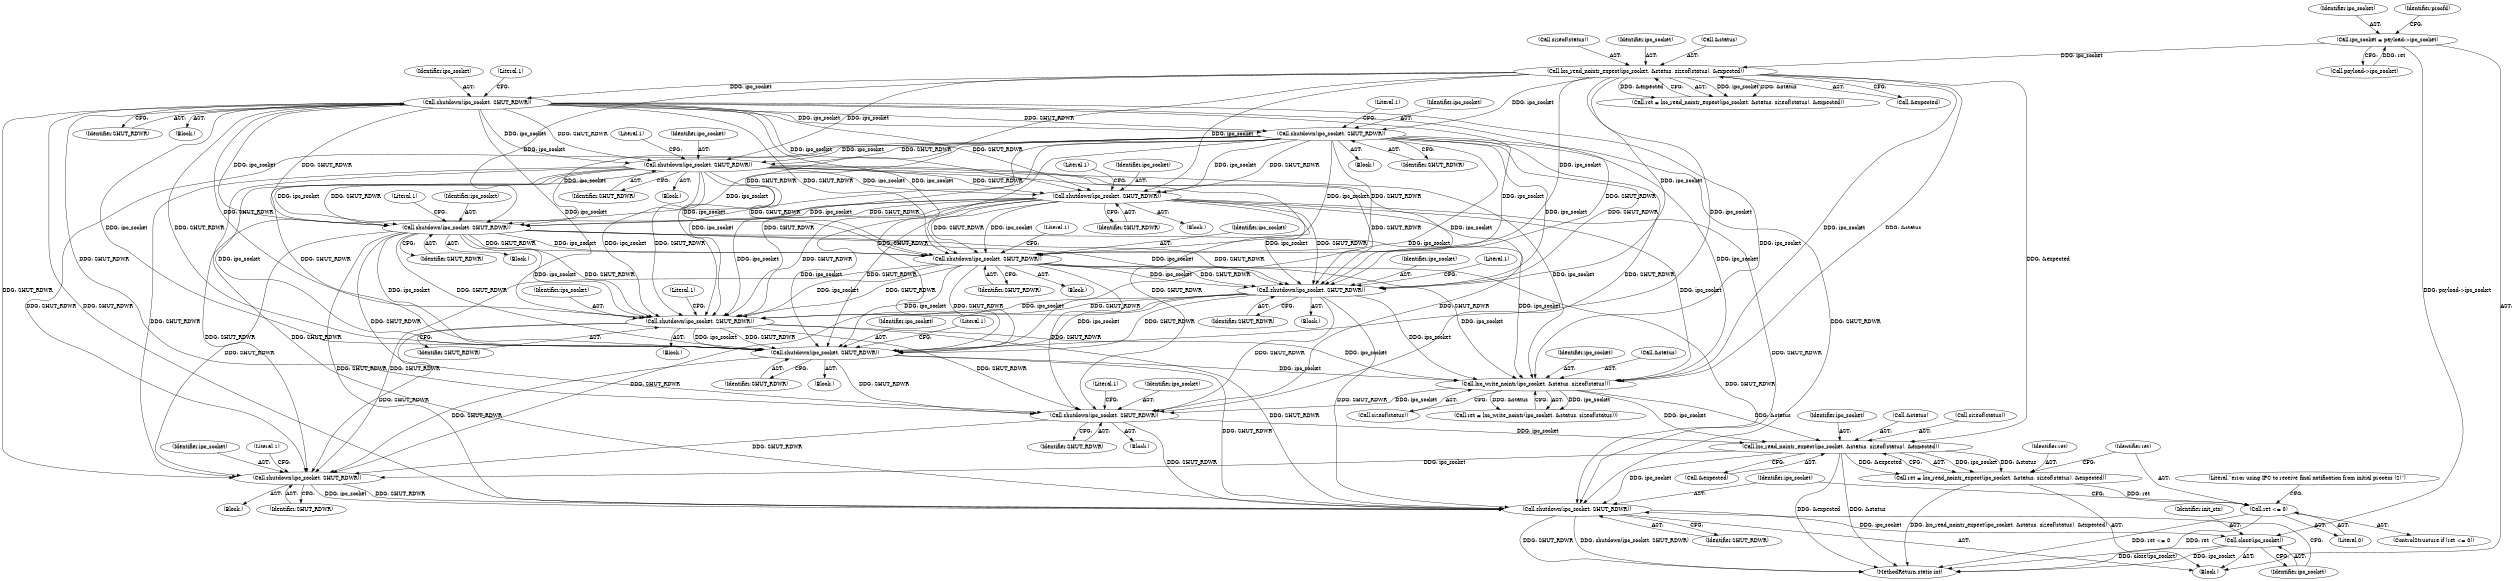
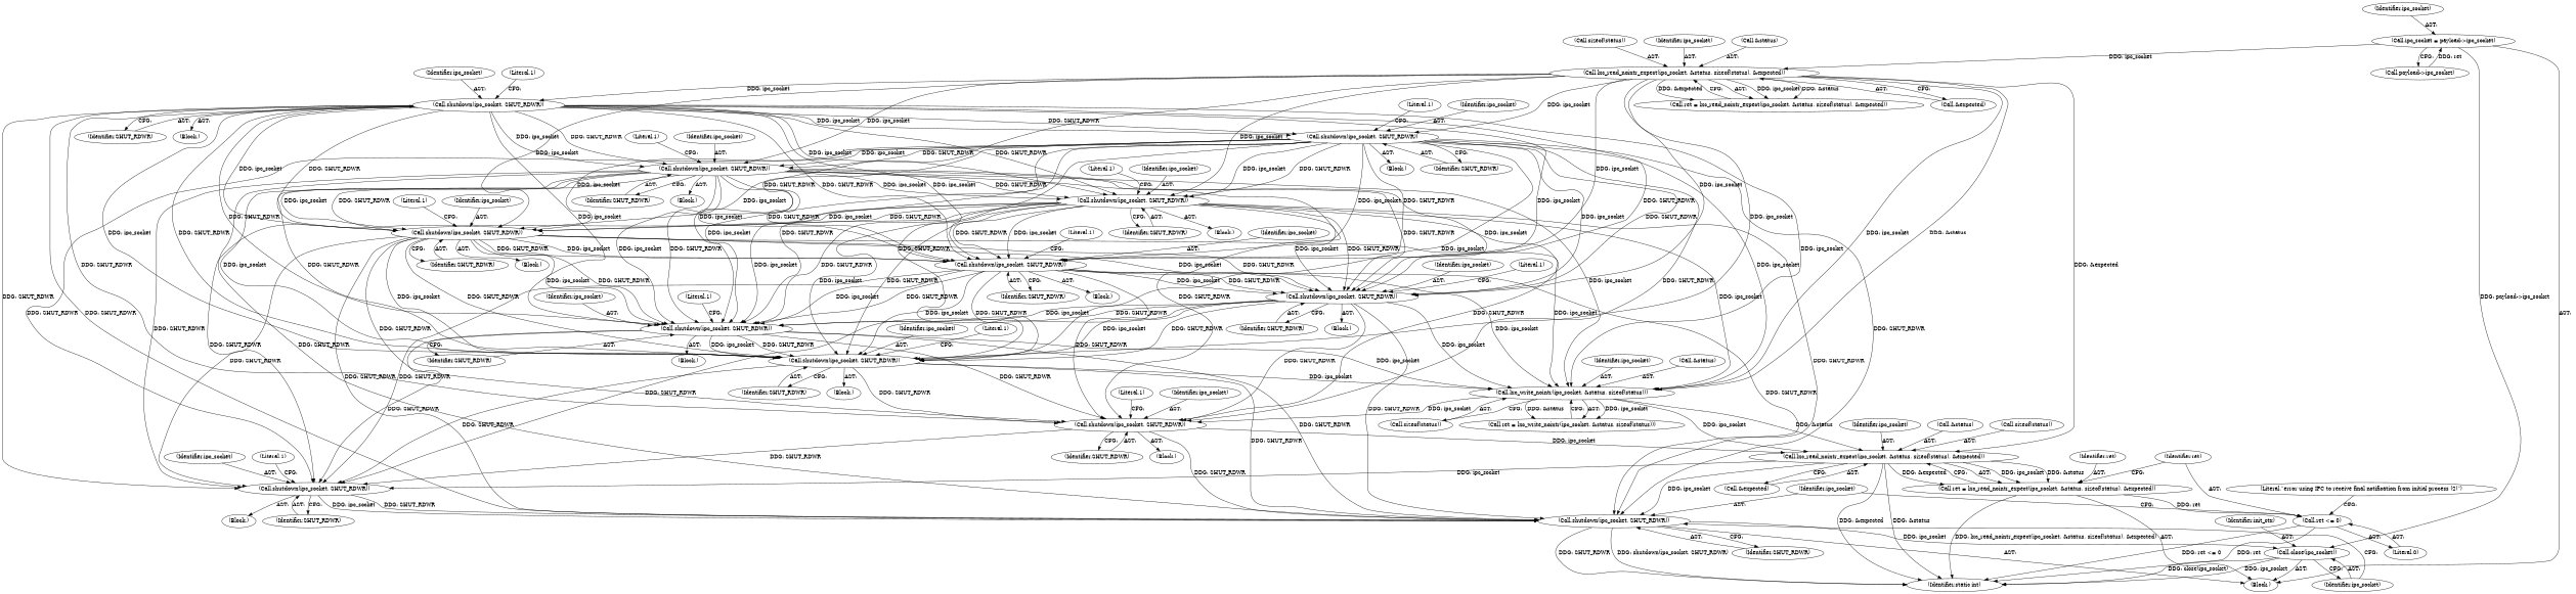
  digraph {
    n1 [label="(Call,lxc_read_nointr_expect(ipc_socket, &status, sizeof(status), &expected))"]
    n2 [label="(Call,ret = lxc_read_nointr_expect(ipc_socket, &status, sizeof(status), &expected))"]
    n3 [label="(Call,shutdown(ipc_socket, SHUT_RDWR))"]
    n4 [label="(Call,shutdown(ipc_socket, SHUT_RDWR))"]
    n5 [label="(Call,&expected)"]
-   n6 [label="(MethodReturn,static int)"]
+   n6 [label="(Identifier,static int)"]
    n7 [label="(Block,)"]
    n8 [label="(Call,ret <= 0)"]
    n9 [label="(Identifier,SHUT_RDWR)"]
    n10 [label="(Block,)"]
    n11 [label="(Call,close(ipc_socket))"]
    n12 [label="(Identifier,SHUT_RDWR)"]
    n13 [label="(Call,shutdown(ipc_socket, SHUT_RDWR))"]
    n14 [label="(Identifier,SHUT_RDWR)"]
    n15 [label="(Block,)"]
    n16 [label="(Call,lxc_write_nointr(ipc_socket, &status, sizeof(status)))"]
    n17 [label="(Call,ret = lxc_write_nointr(ipc_socket, &status, sizeof(status)))"]
    n18 [label="(Call,sizeof(status))"]
    n19 [label="(Call,shutdown(ipc_socket, SHUT_RDWR))"]
    n20 [label="(Call,shutdown(ipc_socket, SHUT_RDWR))"]
    n21 [label="(Call,shutdown(ipc_socket, SHUT_RDWR))"]
    n22 [label="(Call,shutdown(ipc_socket, SHUT_RDWR))"]
    n23 [label="(Identifier,SHUT_RDWR)"]
    n24 [label="(Block,)"]
    n25 [label="(Identifier,SHUT_RDWR)"]
    n26 [label="(Block,)"]
    n27 [label="(Identifier,SHUT_RDWR)"]
    n28 [label="(Block,)"]
    n29 [label="(Identifier,SHUT_RDWR)"]
    n30 [label="(Block,)"]
    n31 [label="(Call,lxc_read_nointr_expect(ipc_socket, &status, sizeof(status), &expected))"]
    n32 [label="(Call,shutdown(ipc_socket, SHUT_RDWR))"]
    n33 [label="(Call,shutdown(ipc_socket, SHUT_RDWR))"]
    n34 [label="(Call,shutdown(ipc_socket, SHUT_RDWR))"]
    n35 [label="(Call,shutdown(ipc_socket, SHUT_RDWR))"]
    n36 [label="(Call,shutdown(ipc_socket, SHUT_RDWR))"]
    n37 [label="(Call,ret = lxc_read_nointr_expect(ipc_socket, &status, sizeof(status), &expected))"]
    n38 [label="(Call,&expected)"]
    n39 [label="(Identifier,SHUT_RDWR)"]
    n40 [label="(Block,)"]
    n41 [label="(Block,)"]
    n42 [label="(Identifier,SHUT_RDWR)"]
    n43 [label="(Identifier,SHUT_RDWR)"]
    n44 [label="(Block,)"]
    n45 [label="(Identifier,SHUT_RDWR)"]
    n46 [label="(Block,)"]
    n47 [label="(Identifier,SHUT_RDWR)"]
    n48 [label="(Block,)"]
    n49 [label="(Call,ipc_socket = payload->ipc_socket)"]
    n50 [label="(Call,payload->ipc_socket)"]
-   n51 [label="(ControlStructure,if (ret <= 0))"]
    n52 [label="(Literal,0)"]
    n53 [label="(Identifier,ipc_socket)"]
    n54 [label="(Literal,1)"]
    n55 [label="(Literal,\"error using IPC to receive final notification from initial process (2)\")"]
    n56 [label="(Literal,1)"]
    n57 [label="(Literal,1)"]
    n58 [label="(Identifier,ipc_socket)"]
    n59 [label="(Call,sizeof(status))"]
    n60 [label="(Identifier,ipc_socket)"]
    n61 [label="(Literal,1)"]
    n62 [label="(Identifier,ipc_socket)"]
    n63 [label="(Literal,1)"]
    n64 [label="(Literal,1)"]
    n65 [label="(Identifier,ipc_socket)"]
    n66 [label="(Identifier,ipc_socket)"]
    n67 [label="(Literal,1)"]
    n68 [label="(Identifier,ipc_socket)"]
    n69 [label="(Identifier,ipc_socket)"]
    n70 [label="(Literal,1)"]
    n71 [label="(Identifier,ipc_socket)"]
    n72 [label="(Identifier,ipc_socket)"]
    n73 [label="(Identifier,ipc_socket)"]
    n74 [label="(Identifier,ipc_socket)"]
    n75 [label="(Identifier,ipc_socket)"]
    n76 [label="(Identifier,ipc_socket)"]
    n77 [label="(Call,&status)"]
    n78 [label="(Identifier,init_ctx)"]
    n79 [label="(Literal,1)"]
    n80 [label="(Literal,1)"]
    n81 [label="(Call,&status)"]
    n82 [label="(Identifier,ipc_socket)"]
    n83 [label="(Identifier,ipc_socket)"]
    n84 [label="(Identifier,ipc_socket)"]
    n85 [label="(Identifier,ret)"]
    n86 [label="(Literal,1)"]
    n87 [label="(Identifier,ret)"]
    n88 [label="(Call,&status)"]
    n89 [label="(Call,sizeof(status))"]
-   n90 [label="(Identifier,procfd)"]
    n1 -> n2 [label="AST: "]
    n1 -> n2 [label="DDG: ipc_socket"]
    n1 -> n2 [label="DDG: &status"]
    n1 -> n2 [label="DDG: &expected"]
    n1 -> n3 [label="DDG: ipc_socket"]
    n1 -> n4 [label="DDG: ipc_socket"]
    n1 -> n5 [label="CFG: "]
    n1 -> n6 [label="DDG: &expected"]
    n1 -> n6 [label="DDG: &status"]
    n2 -> n1 [label="CFG: "]
    n2 -> n6 [label="DDG: lxc_read_nointr_expect(ipc_socket, &status, sizeof(status), &expected)"]
    n2 -> n7 [label="AST: "]
    n2 -> n8 [label="DDG: ret"]
    n3 -> n4 [label="DDG: ipc_socket"]
    n3 -> n4 [label="DDG: SHUT_RDWR"]
    n3 -> n9 [label="CFG: "]
    n3 -> n10 [label="AST: "]
    n4 -> n6 [label="DDG: shutdown(ipc_socket, SHUT_RDWR)"]
    n4 -> n6 [label="DDG: SHUT_RDWR"]
    n4 -> n7 [label="AST: "]
    n4 -> n11 [label="DDG: ipc_socket"]
    n4 -> n12 [label="CFG: "]
    n5 -> n1 [label="AST: "]
    n8 -> n6 [label="DDG: ret <= 0"]
    n8 -> n6 [label="DDG: ret"]
-   n8 -> n51 [label="AST: "]
    n8 -> n52 [label="AST: "]
    n9 -> n3 [label="AST: "]
    n11 -> n6 [label="DDG: ipc_socket"]
    n11 -> n6 [label="DDG: close(ipc_socket)"]
    n11 -> n7 [label="AST: "]
    n11 -> n53 [label="CFG: "]
    n12 -> n4 [label="AST: "]
    n13 -> n1 [label="DDG: ipc_socket"]
    n13 -> n3 [label="DDG: SHUT_RDWR"]
    n13 -> n4 [label="DDG: SHUT_RDWR"]
    n13 -> n14 [label="CFG: "]
    n13 -> n15 [label="AST: "]
    n14 -> n13 [label="AST: "]
    n16 -> n1 [label="DDG: ipc_socket"]
    n16 -> n1 [label="DDG: &status"]
    n16 -> n13 [label="DDG: ipc_socket"]
    n16 -> n17 [label="AST: "]
    n16 -> n17 [label="DDG: ipc_socket"]
    n16 -> n17 [label="DDG: &status"]
    n16 -> n18 [label="CFG: "]
    n17 -> n16 [label="CFG: "]
    n18 -> n16 [label="AST: "]
    n19 -> n3 [label="DDG: SHUT_RDWR"]
    n19 -> n4 [label="DDG: SHUT_RDWR"]
    n19 -> n13 [label="DDG: SHUT_RDWR"]
    n19 -> n16 [label="DDG: ipc_socket"]
    n19 -> n20 [label="DDG: ipc_socket"]
    n19 -> n20 [label="DDG: SHUT_RDWR"]
    n19 -> n21 [label="DDG: ipc_socket"]
    n19 -> n21 [label="DDG: SHUT_RDWR"]
    n19 -> n22 [label="DDG: ipc_socket"]
    n19 -> n22 [label="DDG: SHUT_RDWR"]
    n19 -> n23 [label="CFG: "]
    n19 -> n24 [label="AST: "]
    n20 -> n3 [label="DDG: SHUT_RDWR"]
    n20 -> n4 [label="DDG: SHUT_RDWR"]
    n20 -> n13 [label="DDG: SHUT_RDWR"]
    n20 -> n16 [label="DDG: ipc_socket"]
    n20 -> n21 [label="DDG: ipc_socket"]
    n20 -> n21 [label="DDG: SHUT_RDWR"]
    n20 -> n22 [label="DDG: ipc_socket"]
    n20 -> n22 [label="DDG: SHUT_RDWR"]
    n20 -> n25 [label="CFG: "]
    n20 -> n26 [label="AST: "]
    n21 -> n3 [label="DDG: SHUT_RDWR"]
    n21 -> n4 [label="DDG: SHUT_RDWR"]
    n21 -> n13 [label="DDG: SHUT_RDWR"]
    n21 -> n16 [label="DDG: ipc_socket"]
    n21 -> n27 [label="CFG: "]
    n21 -> n28 [label="AST: "]
    n22 -> n3 [label="DDG: SHUT_RDWR"]
    n22 -> n4 [label="DDG: SHUT_RDWR"]
    n22 -> n13 [label="DDG: SHUT_RDWR"]
    n22 -> n16 [label="DDG: ipc_socket"]
    n22 -> n21 [label="DDG: ipc_socket"]
    n22 -> n21 [label="DDG: SHUT_RDWR"]
    n22 -> n29 [label="CFG: "]
    n22 -> n30 [label="AST: "]
    n23 -> n19 [label="AST: "]
    n25 -> n20 [label="AST: "]
    n27 -> n21 [label="AST: "]
    n29 -> n22 [label="AST: "]
    n31 -> n1 [label="DDG: &expected"]
    n31 -> n16 [label="DDG: ipc_socket"]
    n31 -> n16 [label="DDG: &status"]
    n31 -> n19 [label="DDG: ipc_socket"]
    n31 -> n20 [label="DDG: ipc_socket"]
    n31 -> n21 [label="DDG: ipc_socket"]
    n31 -> n22 [label="DDG: ipc_socket"]
    n31 -> n32 [label="DDG: ipc_socket"]
    n31 -> n33 [label="DDG: ipc_socket"]
    n31 -> n34 [label="DDG: ipc_socket"]
    n31 -> n35 [label="DDG: ipc_socket"]
    n31 -> n36 [label="DDG: ipc_socket"]
    n31 -> n37 [label="AST: "]
    n31 -> n37 [label="DDG: ipc_socket"]
    n31 -> n37 [label="DDG: &status"]
    n31 -> n37 [label="DDG: &expected"]
    n31 -> n38 [label="CFG: "]
    n32 -> n3 [label="DDG: SHUT_RDWR"]
    n32 -> n4 [label="DDG: SHUT_RDWR"]
    n32 -> n13 [label="DDG: SHUT_RDWR"]
    n32 -> n16 [label="DDG: ipc_socket"]
    n32 -> n19 [label="DDG: ipc_socket"]
    n32 -> n19 [label="DDG: SHUT_RDWR"]
    n32 -> n20 [label="DDG: ipc_socket"]
    n32 -> n20 [label="DDG: SHUT_RDWR"]
    n32 -> n21 [label="DDG: ipc_socket"]
    n32 -> n21 [label="DDG: SHUT_RDWR"]
    n32 -> n22 [label="DDG: ipc_socket"]
    n32 -> n22 [label="DDG: SHUT_RDWR"]
    n32 -> n35 [label="DDG: ipc_socket"]
    n32 -> n35 [label="DDG: SHUT_RDWR"]
    n32 -> n36 [label="DDG: ipc_socket"]
    n32 -> n36 [label="DDG: SHUT_RDWR"]
    n32 -> n39 [label="CFG: "]
    n32 -> n40 [label="AST: "]
    n33 -> n3 [label="DDG: SHUT_RDWR"]
    n33 -> n4 [label="DDG: SHUT_RDWR"]
    n33 -> n13 [label="DDG: SHUT_RDWR"]
    n33 -> n16 [label="DDG: ipc_socket"]
    n33 -> n19 [label="DDG: ipc_socket"]
    n33 -> n19 [label="DDG: SHUT_RDWR"]
    n33 -> n20 [label="DDG: ipc_socket"]
    n33 -> n20 [label="DDG: SHUT_RDWR"]
    n33 -> n21 [label="DDG: ipc_socket"]
    n33 -> n21 [label="DDG: SHUT_RDWR"]
    n33 -> n22 [label="DDG: ipc_socket"]
    n33 -> n22 [label="DDG: SHUT_RDWR"]
    n33 -> n32 [label="DDG: ipc_socket"]
    n33 -> n32 [label="DDG: SHUT_RDWR"]
    n33 -> n35 [label="DDG: ipc_socket"]
    n33 -> n35 [label="DDG: SHUT_RDWR"]
    n33 -> n36 [label="DDG: ipc_socket"]
    n33 -> n36 [label="DDG: SHUT_RDWR"]
    n33 -> n41 [label="AST: "]
    n33 -> n42 [label="CFG: "]
    n34 -> n3 [label="DDG: SHUT_RDWR"]
    n34 -> n4 [label="DDG: SHUT_RDWR"]
    n34 -> n13 [label="DDG: SHUT_RDWR"]
    n34 -> n16 [label="DDG: ipc_socket"]
    n34 -> n19 [label="DDG: ipc_socket"]
    n34 -> n19 [label="DDG: SHUT_RDWR"]
    n34 -> n20 [label="DDG: ipc_socket"]
    n34 -> n20 [label="DDG: SHUT_RDWR"]
    n34 -> n21 [label="DDG: ipc_socket"]
    n34 -> n21 [label="DDG: SHUT_RDWR"]
    n34 -> n22 [label="DDG: ipc_socket"]
    n34 -> n22 [label="DDG: SHUT_RDWR"]
    n34 -> n32 [label="DDG: ipc_socket"]
    n34 -> n32 [label="DDG: SHUT_RDWR"]
    n34 -> n33 [label="DDG: ipc_socket"]
    n34 -> n33 [label="DDG: SHUT_RDWR"]
    n34 -> n35 [label="DDG: ipc_socket"]
    n34 -> n35 [label="DDG: SHUT_RDWR"]
    n34 -> n36 [label="DDG: ipc_socket"]
    n34 -> n36 [label="DDG: SHUT_RDWR"]
    n34 -> n43 [label="CFG: "]
    n34 -> n44 [label="AST: "]
    n35 -> n3 [label="DDG: SHUT_RDWR"]
    n35 -> n4 [label="DDG: SHUT_RDWR"]
    n35 -> n13 [label="DDG: SHUT_RDWR"]
    n35 -> n16 [label="DDG: ipc_socket"]
    n35 -> n19 [label="DDG: ipc_socket"]
    n35 -> n19 [label="DDG: SHUT_RDWR"]
    n35 -> n20 [label="DDG: ipc_socket"]
    n35 -> n20 [label="DDG: SHUT_RDWR"]
    n35 -> n21 [label="DDG: ipc_socket"]
    n35 -> n21 [label="DDG: SHUT_RDWR"]
    n35 -> n22 [label="DDG: ipc_socket"]
    n35 -> n22 [label="DDG: SHUT_RDWR"]
    n35 -> n45 [label="CFG: "]
    n35 -> n46 [label="AST: "]
    n36 -> n3 [label="DDG: SHUT_RDWR"]
    n36 -> n4 [label="DDG: SHUT_RDWR"]
    n36 -> n13 [label="DDG: SHUT_RDWR"]
    n36 -> n16 [label="DDG: ipc_socket"]
    n36 -> n19 [label="DDG: ipc_socket"]
    n36 -> n19 [label="DDG: SHUT_RDWR"]
    n36 -> n20 [label="DDG: ipc_socket"]
    n36 -> n20 [label="DDG: SHUT_RDWR"]
    n36 -> n21 [label="DDG: ipc_socket"]
    n36 -> n21 [label="DDG: SHUT_RDWR"]
    n36 -> n22 [label="DDG: ipc_socket"]
    n36 -> n22 [label="DDG: SHUT_RDWR"]
    n36 -> n35 [label="DDG: ipc_socket"]
    n36 -> n35 [label="DDG: SHUT_RDWR"]
    n36 -> n47 [label="CFG: "]
    n36 -> n48 [label="AST: "]
    n37 -> n31 [label="CFG: "]
    n38 -> n31 [label="AST: "]
    n39 -> n32 [label="AST: "]
    n42 -> n33 [label="AST: "]
    n43 -> n34 [label="AST: "]
    n45 -> n35 [label="AST: "]
    n47 -> n36 [label="AST: "]
    n49 -> n7 [label="AST: "]
    n49 -> n11 [label="DDG: payload->ipc_socket"]
    n49 -> n31 [label="DDG: ipc_socket"]
    n49 -> n50 [label="CFG: "]
    n50 -> n49 [label="DDG: ret"]
    n52 -> n8 [label="AST: "]
    n53 -> n4 [label="CFG: "]
    n53 -> n11 [label="AST: "]
    n54 -> n35 [label="CFG: "]
    n55 -> n8 [label="CFG: "]
    n56 -> n33 [label="CFG: "]
    n57 -> n13 [label="CFG: "]
    n58 -> n3 [label="AST: "]
    n59 -> n31 [label="AST: "]
    n60 -> n20 [label="AST: "]
    n61 -> n22 [label="CFG: "]
    n62 -> n34 [label="AST: "]
    n63 -> n34 [label="CFG: "]
    n64 -> n36 [label="CFG: "]
    n65 -> n21 [label="AST: "]
    n66 -> n1 [label="AST: "]
    n67 -> n20 [label="CFG: "]
    n68 -> n49 [label="AST: "]
    n69 -> n22 [label="AST: "]
    n70 -> n3 [label="CFG: "]
    n71 -> n33 [label="AST: "]
    n72 -> n31 [label="AST: "]
    n73 -> n13 [label="AST: "]
    n74 -> n4 [label="AST: "]
    n74 -> n8 [label="CFG: "]
    n75 -> n35 [label="AST: "]
    n76 -> n36 [label="AST: "]
    n77 -> n31 [label="AST: "]
    n78 -> n11 [label="AST: "]
    n79 -> n32 [label="CFG: "]
    n80 -> n19 [label="CFG: "]
    n81 -> n1 [label="AST: "]
    n82 -> n16 [label="AST: "]
    n83 -> n19 [label="AST: "]
    n84 -> n32 [label="AST: "]
    n85 -> n2 [label="CFG: "]
    n85 -> n8 [label="AST: "]
    n86 -> n21 [label="CFG: "]
    n87 -> n2 [label="AST: "]
    n88 -> n16 [label="AST: "]
    n89 -> n1 [label="AST: "]
-   n90 -> n49 [label="CFG: "]
  }
